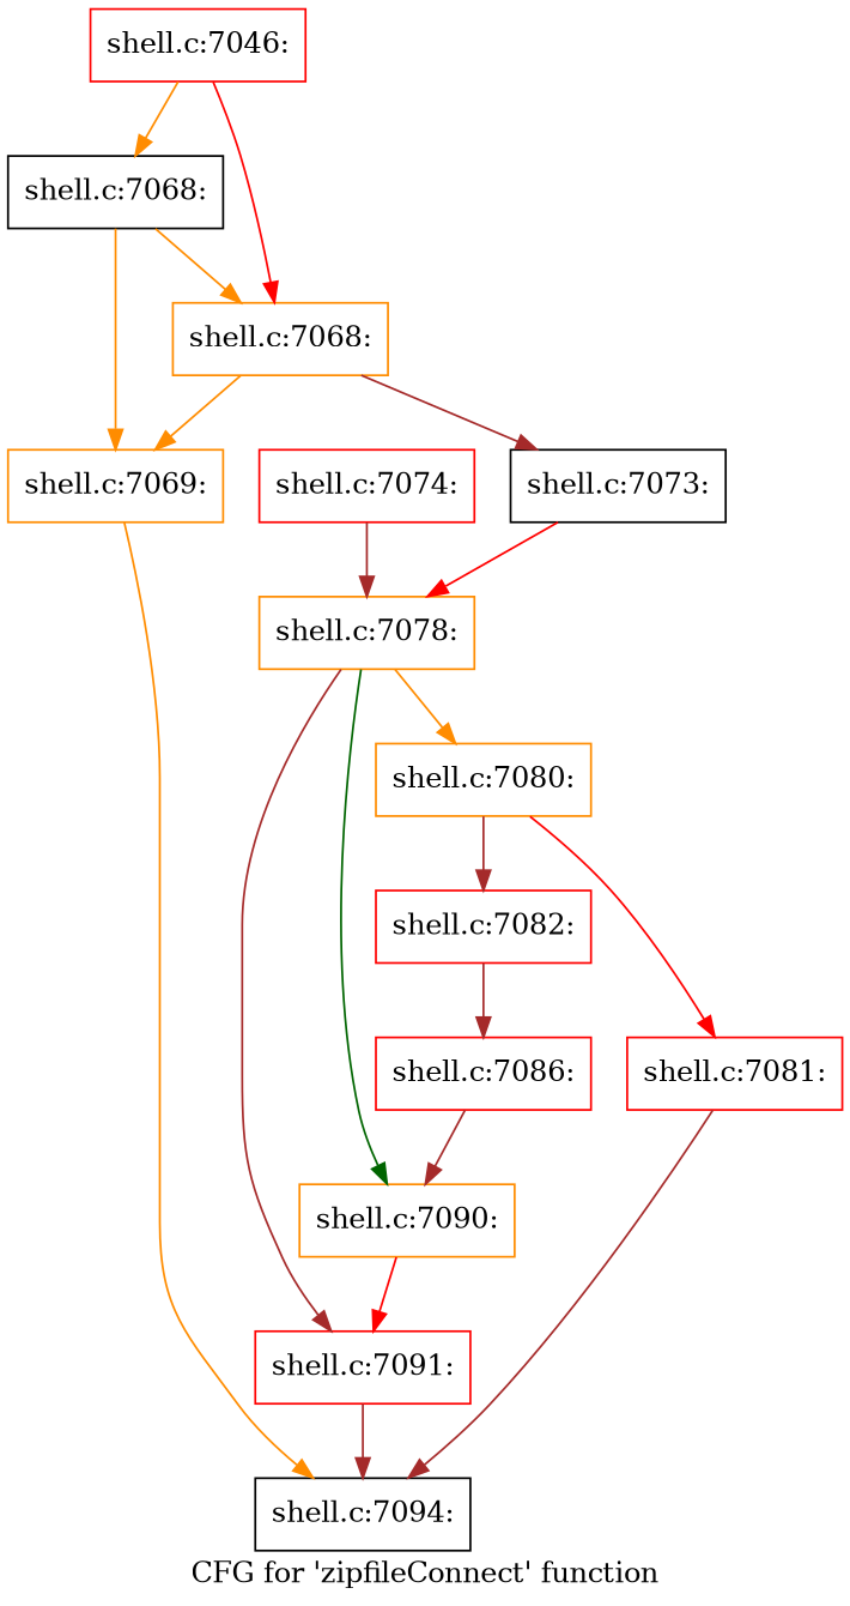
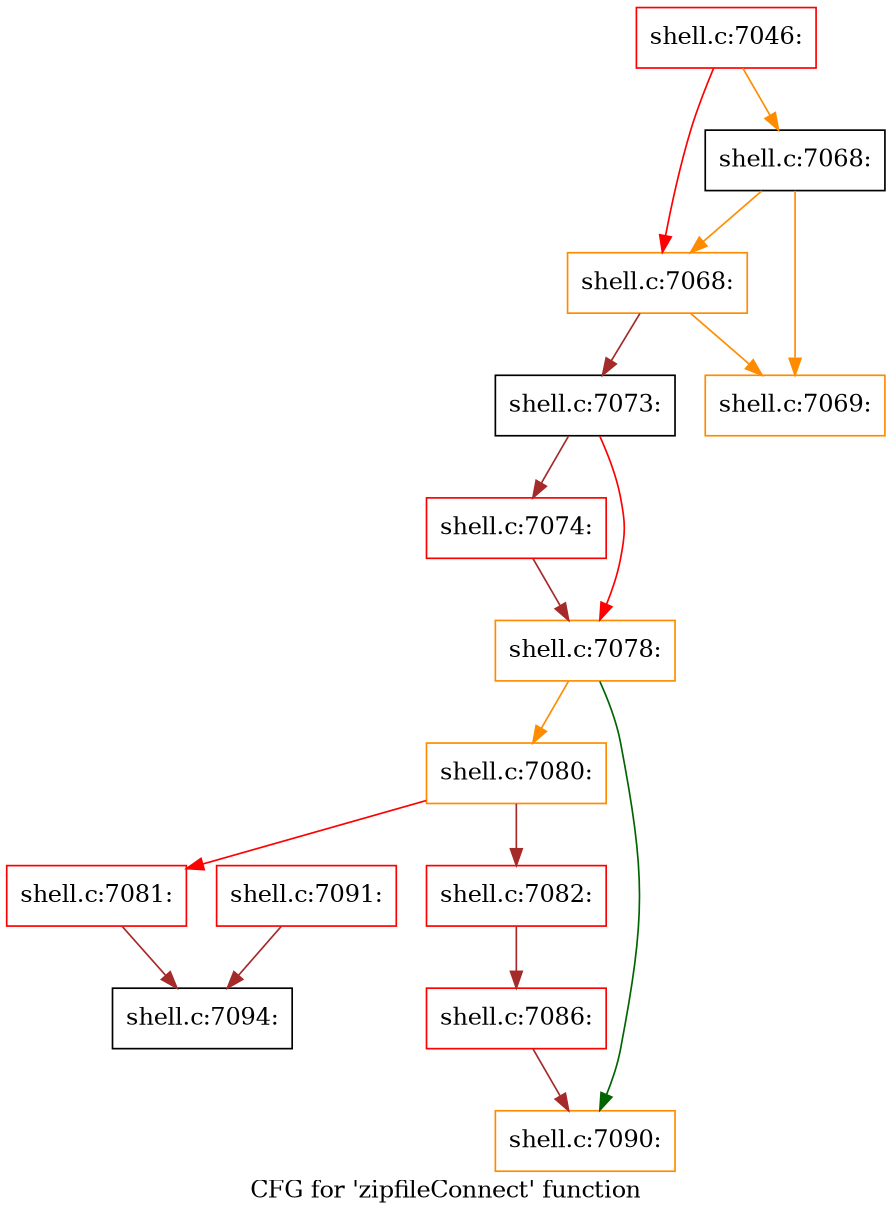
  digraph {
    label="CFG for 'zipfileConnect' function"
    node [color=red shape=record]
    edge [color=brown]
    n1 [label="{shell.c:7046:}"]
    n2 [color=black label="{shell.c:7068:}"]
    n3 [color=darkorange label="{shell.c:7068:}"]
    n4 [color=darkorange label="{shell.c:7069:}"]
    n5 [color=black label="{shell.c:7073:}"]
    n6 [color=black label="{shell.c:7094:}"]
    n7 [label="{shell.c:7074:}"]
    n8 [color=darkorange label="{shell.c:7078:}"]
    n9 [color=darkorange label="{shell.c:7080:}"]
    n10 [label="{shell.c:7091:}"]
    n11 [color=darkorange label="{shell.c:7090:}"]
    n12 [label="{shell.c:7081:}"]
    n13 [label="{shell.c:7082:}"]
    n14 [label="{shell.c:7086:}"]
    n1 -> n2 [color=darkorange]
    n1 -> n3 [color=red]
    n2 -> n3 [color=darkorange]
    n2 -> n4 [color=darkorange]
    n3 -> n4 [color=darkorange]
    n3 -> n5
-   n4 -> n6 [color=darkorange]
+   n5 -> n7
    n5 -> n8 [color=red]
    n7 -> n8
    n8 -> n9 [color=darkorange]
-   n8 -> n10
    n8 -> n11 [color=darkgreen]
    n9 -> n12 [color=red]
    n9 -> n13
    n10 -> n6
-   n11 -> n10 [color=red]
    n12 -> n6
    n13 -> n14
    n14 -> n11
  }
